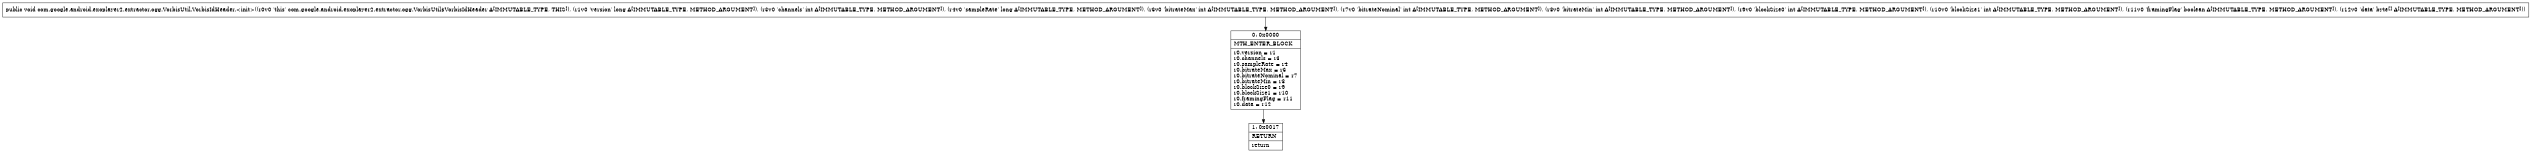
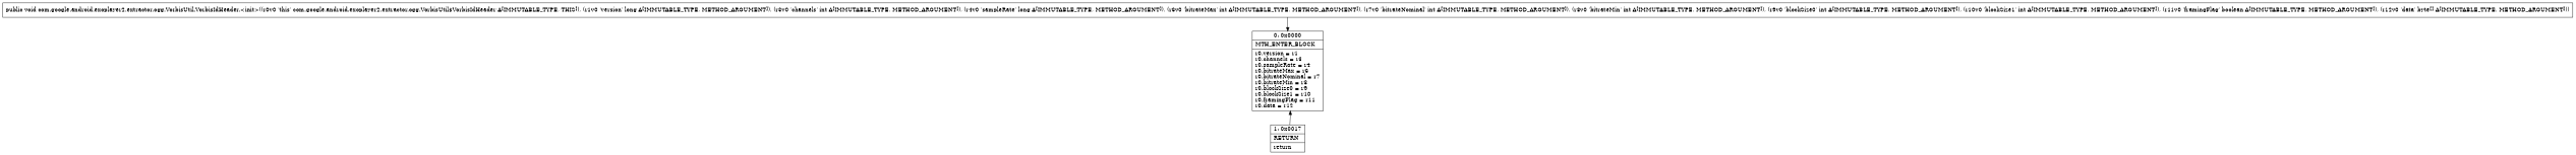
  digraph {
    node [shape=record]
    n1 [label="{0\:\ 0x0000|MTH_ENTER_BLOCK\l|r0.version = r1\lr0.channels = r3\lr0.sampleRate = r4\lr0.bitrateMax = r6\lr0.bitrateNominal = r7\lr0.bitrateMin = r8\lr0.blockSize0 = r9\lr0.blockSize1 = r10\lr0.framingFlag = r11\lr0.data = r12\l}"]
    n2 [label="{1\:\ 0x0017|RETURN\l|return\l}"]
    n3 [label="{public void com.google.android.exoplayer2.extractor.ogg.VorbisUtil.VorbisIdHeader.\<init\>((r0v0 'this' com.google.android.exoplayer2.extractor.ogg.VorbisUtil$VorbisIdHeader A[IMMUTABLE_TYPE, THIS]), (r1v0 'version' long A[IMMUTABLE_TYPE, METHOD_ARGUMENT]), (r3v0 'channels' int A[IMMUTABLE_TYPE, METHOD_ARGUMENT]), (r4v0 'sampleRate' long A[IMMUTABLE_TYPE, METHOD_ARGUMENT]), (r6v0 'bitrateMax' int A[IMMUTABLE_TYPE, METHOD_ARGUMENT]), (r7v0 'bitrateNominal' int A[IMMUTABLE_TYPE, METHOD_ARGUMENT]), (r8v0 'bitrateMin' int A[IMMUTABLE_TYPE, METHOD_ARGUMENT]), (r9v0 'blockSize0' int A[IMMUTABLE_TYPE, METHOD_ARGUMENT]), (r10v0 'blockSize1' int A[IMMUTABLE_TYPE, METHOD_ARGUMENT]), (r11v0 'framingFlag' boolean A[IMMUTABLE_TYPE, METHOD_ARGUMENT]), (r12v0 'data' byte[] A[IMMUTABLE_TYPE, METHOD_ARGUMENT])) }"]
-   n1 -> n2
+   n2 -> n1
    n3 -> n1
  }
